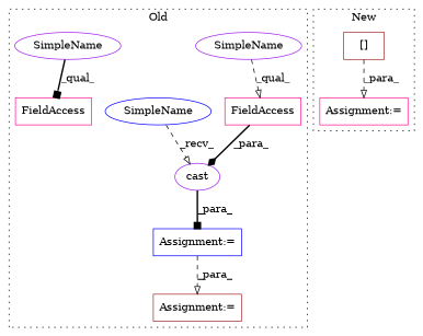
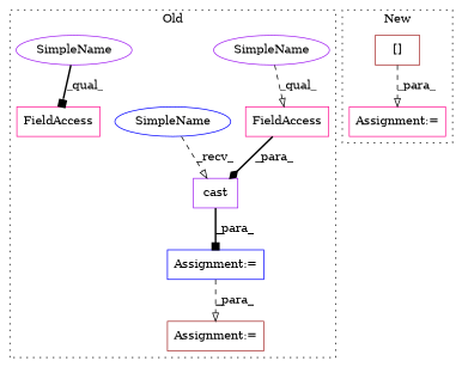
  digraph {
    node [a=7 l=1 s=2797 shape=box color=purple]
    edge [style=dashed arrowhead=onormal]
-   n1 [a=32 l="5,1" label=cast s="2781,2815" shape=ellipse]
+   n1 [a=32 l="5,1" label=cast s="2781,2815"]
    n2 [label="Assignment:=" s=2747 color=blue]
    n3 [a=22 l=18 label=FieldAccess color=deeppink]
    n4 [a=22 l=16 label=FieldAccess s=2817 color=deeppink]
    n5 [label="Assignment:=" s=2855 color=brown]
    n6 [a=42 l=10 label=SimpleName shape=ellipse]
    n7 [a=42 l=10 label=SimpleName s=2770 shape=ellipse color=blue]
    n8 [a=42 l=10 label=SimpleName s=2817 shape=ellipse]
    n9 [a=2 l="14,1" label="[]" s="2271,2301" color=brown]
    n10 [label="Assignment:=" s=2270 color=deeppink]
    subgraph cluster_1 {
      label=Old
      style=dotted
      n1
      n2
      n3
      n4
      n5
      n6
      n7
      n8
    }
    subgraph cluster_2 {
      label=New
      style=dotted
      n9
      n10
    }
    n1 -> n2 [label=_para_ style=bold arrowhead=box]
    n2 -> n5 [label=_para_]
    n3 -> n1 [label=_para_ style=bold arrowhead=diamond]
    n6 -> n3 [label=_qual_]
    n7 -> n1 [label=_recv_]
    n8 -> n4 [label=_qual_ style=bold arrowhead=box]
    n9 -> n10 [label=_para_]
  }
